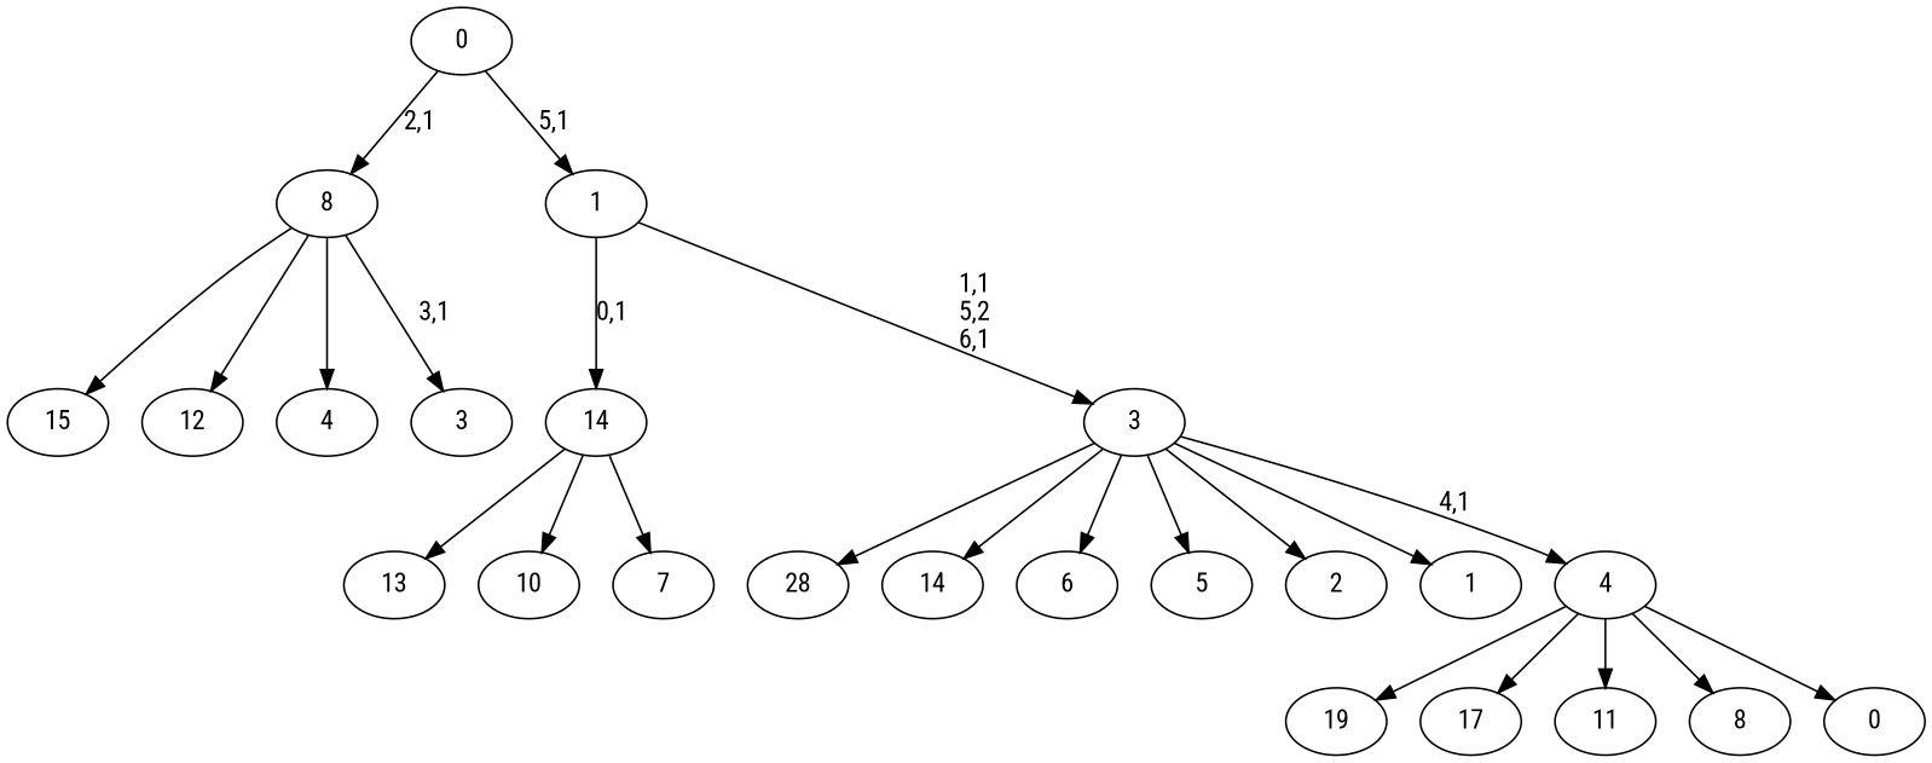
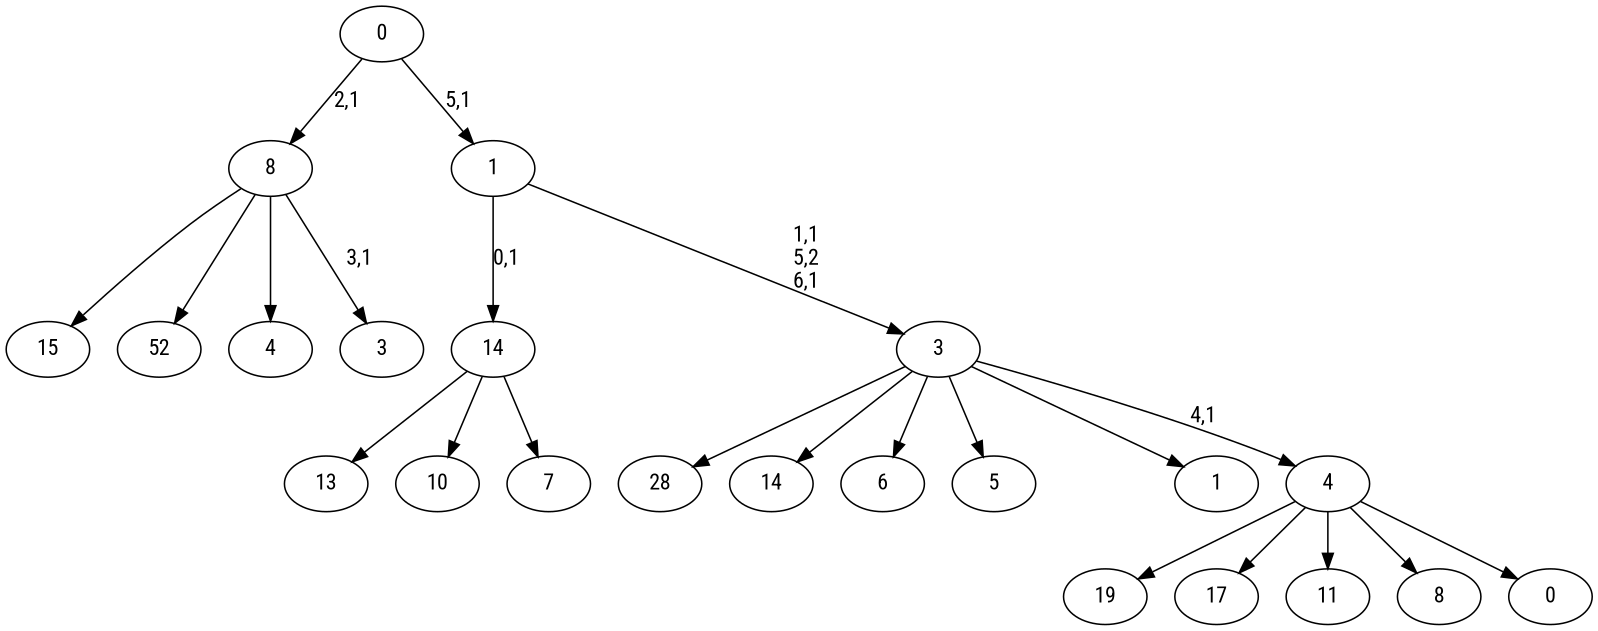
  digraph {
    fontname="Roboto Condensed"
    node [fontname="Roboto Condensed"]
    edge [fontname="Roboto Condensed"]
    n1 [label=19]
    n2 [label=28]
    n3 [label=17]
    n4 [label=15]
    n5 [label=14]
    n6 [label=13]
-   n7 [label=12]
+   n7 [label=52]
    n8 [label=11]
    n9 [label=10]
    n10 [label=8]
    n11 [label=7]
    14
    n13 [label=6]
    n14 [label=5]
    n15 [label=4]
    n16 [label=3]
    8
-   n18 [label=2]
    n19 [label=1]
    n20 [label=0]
    4
    3
    1
    0
    14 -> n6
    14 -> n9
    14 -> n11
    8 -> n4
    8 -> n7
    8 -> n15
    8 -> n16 [label="3,1"]
    4 -> n1
    4 -> n3
    4 -> n8
    4 -> n10
    4 -> n20
    3 -> n2
    3 -> n5
    3 -> n13
    3 -> n14
-   3 -> n18
    3 -> n19
    3 -> 4 [label="4,1"]
    1 -> 14 [label="0,1"]
    1 -> 3 [label="1,1\n5,2\n6,1"]
    0 -> 8 [label="2,1"]
    0 -> 1 [label="5,1"]
  }
